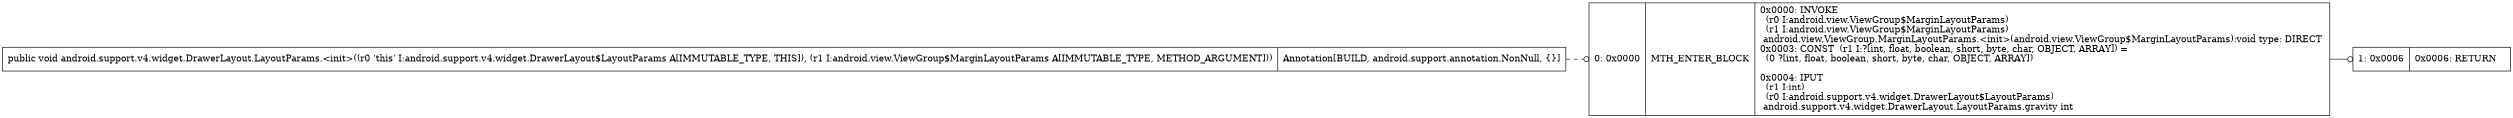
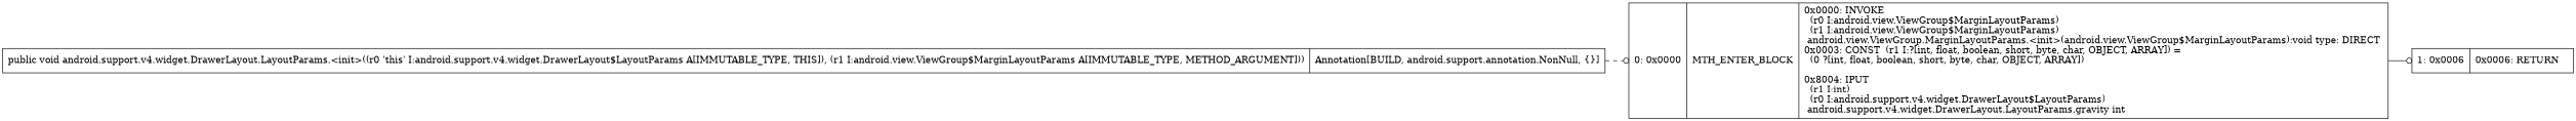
  digraph {
    rankdir=LR
    node [shape=record]
    edge [arrowhead=odot]
-   n1 [label="{0\:\ 0x0000|MTH_ENTER_BLOCK\l|0x0000: INVOKE  \l  (r0 I:android.view.ViewGroup$MarginLayoutParams)\l  (r1 I:android.view.ViewGroup$MarginLayoutParams)\l android.view.ViewGroup.MarginLayoutParams.\<init\>(android.view.ViewGroup$MarginLayoutParams):void type: DIRECT \l0x0003: CONST  (r1 I:?[int, float, boolean, short, byte, char, OBJECT, ARRAY]) = \l  (0 ?[int, float, boolean, short, byte, char, OBJECT, ARRAY])\l \l0x0004: IPUT  \l  (r1 I:int)\l  (r0 I:android.support.v4.widget.DrawerLayout$LayoutParams)\l android.support.v4.widget.DrawerLayout.LayoutParams.gravity int \l}"]
+   n1 [label="{0\:\ 0x0000|MTH_ENTER_BLOCK\l|0x0000: INVOKE  \l  (r0 I:android.view.ViewGroup$MarginLayoutParams)\l  (r1 I:android.view.ViewGroup$MarginLayoutParams)\l android.view.ViewGroup.MarginLayoutParams.\<init\>(android.view.ViewGroup$MarginLayoutParams):void type: DIRECT \l0x0003: CONST  (r1 I:?[int, float, boolean, short, byte, char, OBJECT, ARRAY]) = \l  (0 ?[int, float, boolean, short, byte, char, OBJECT, ARRAY])\l \l0x8004: IPUT  \l  (r1 I:int)\l  (r0 I:android.support.v4.widget.DrawerLayout$LayoutParams)\l android.support.v4.widget.DrawerLayout.LayoutParams.gravity int \l}"]
    n2 [label="{1\:\ 0x0006|0x0006: RETURN   \l}"]
    n3 [label="{public void android.support.v4.widget.DrawerLayout.LayoutParams.\<init\>((r0 'this' I:android.support.v4.widget.DrawerLayout$LayoutParams A[IMMUTABLE_TYPE, THIS]), (r1 I:android.view.ViewGroup$MarginLayoutParams A[IMMUTABLE_TYPE, METHOD_ARGUMENT]))  | Annotation[BUILD, android.support.annotation.NonNull, \{\}]\l}"]
    n1 -> n2 [style=solid]
    n3 -> n1 [style=dashed]
  }
